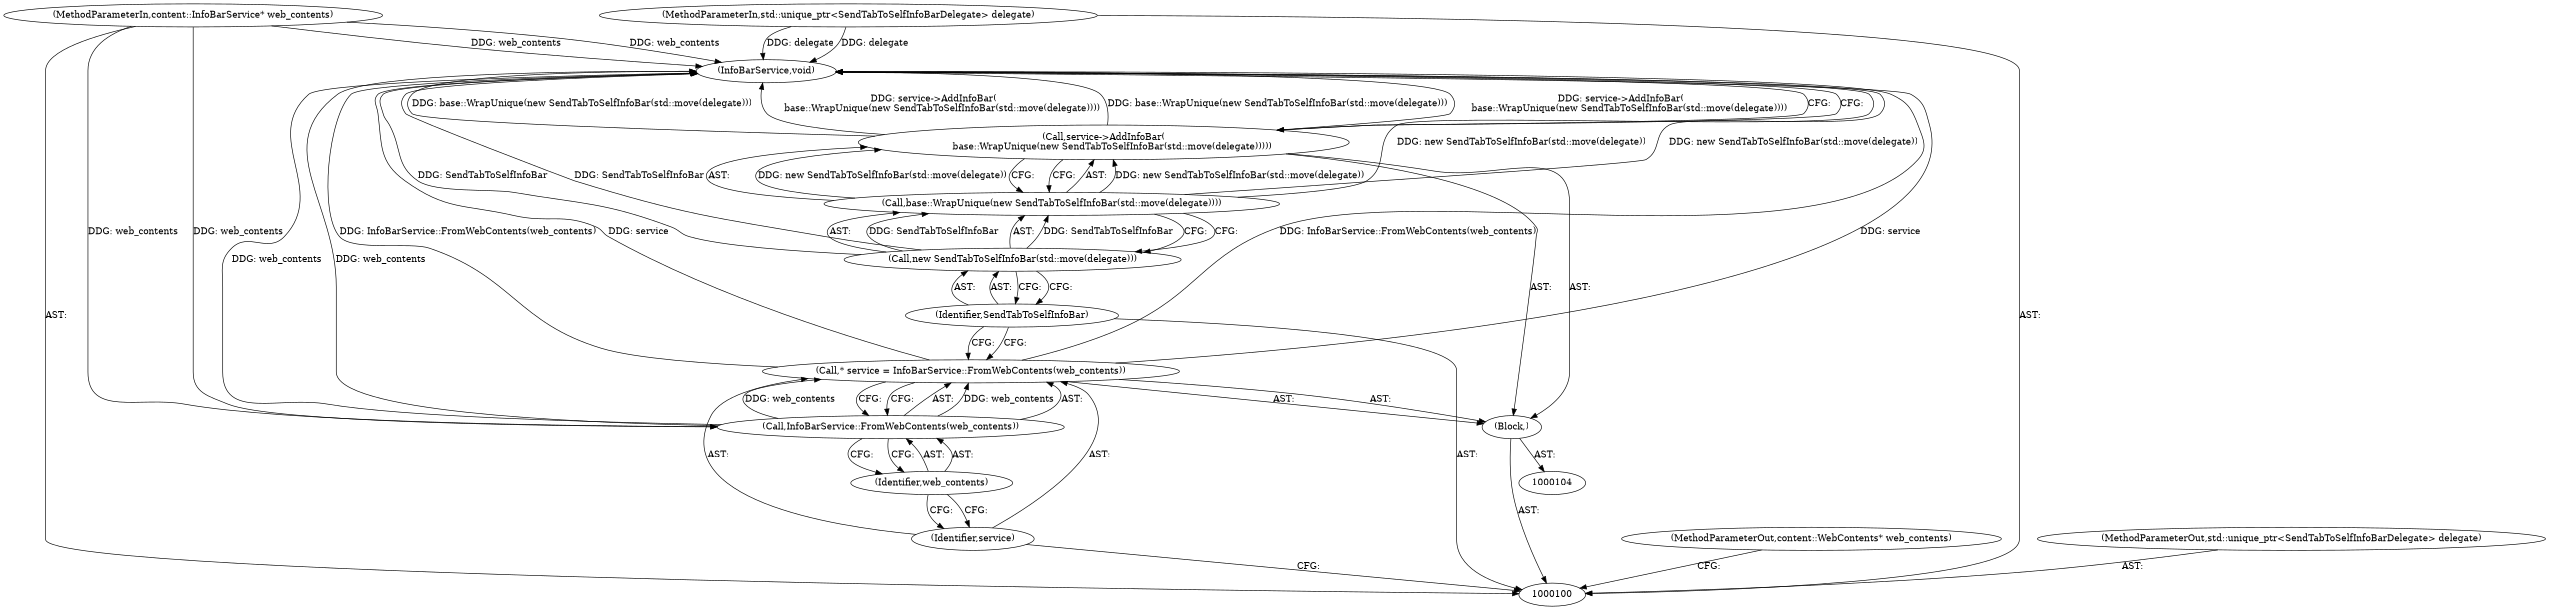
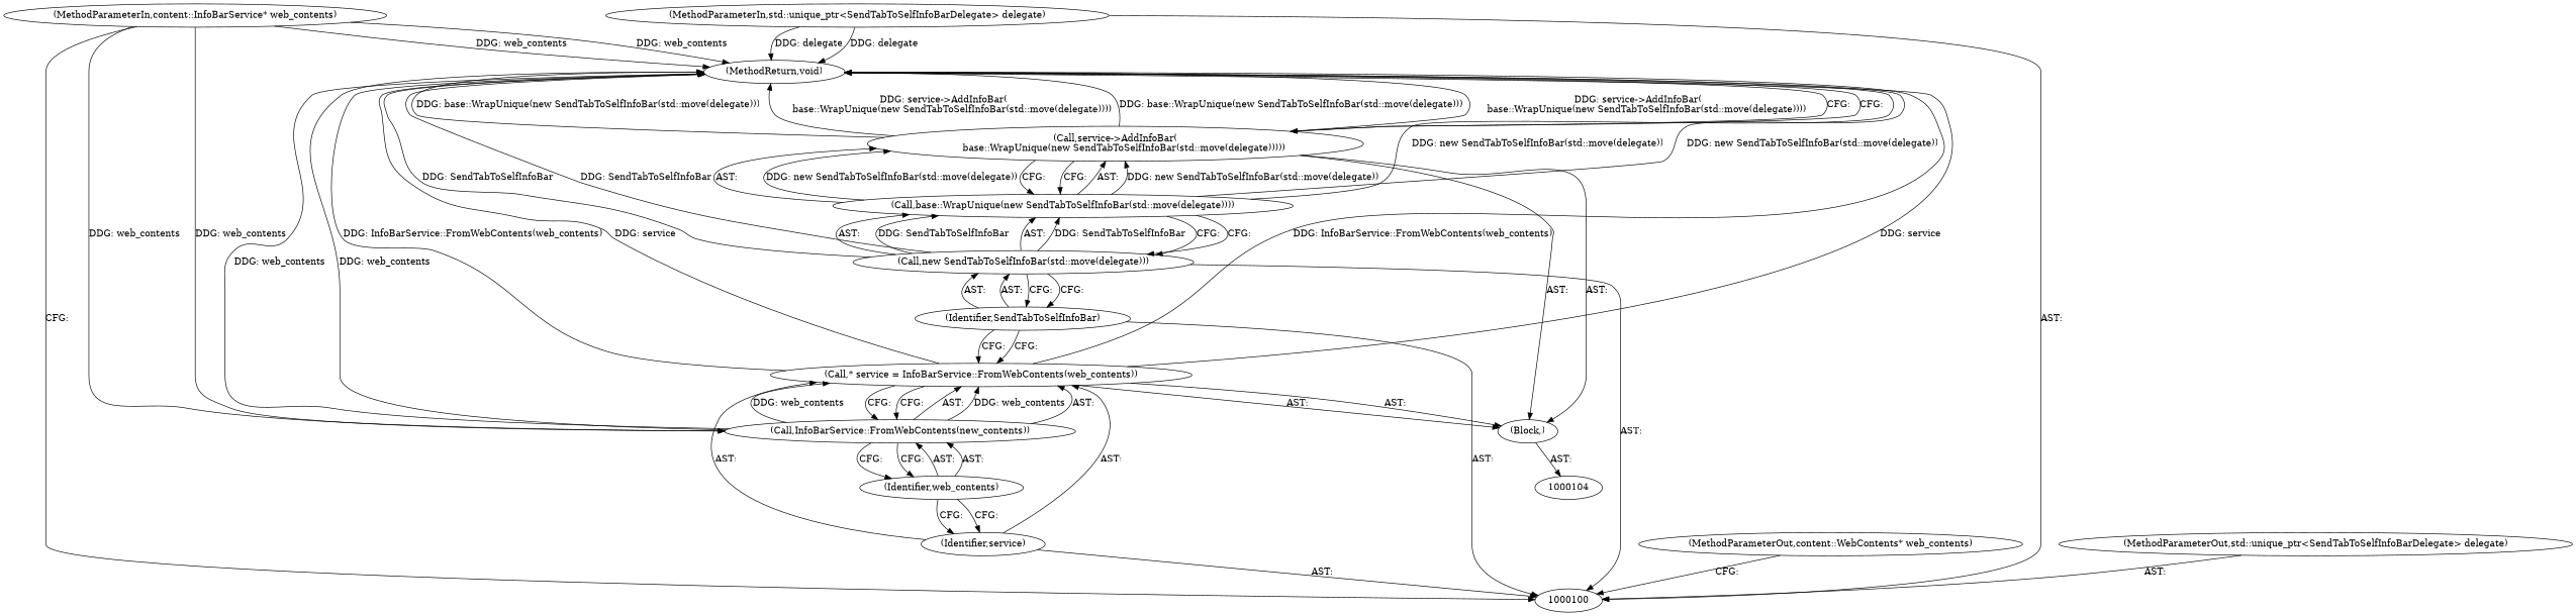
  digraph {
-   n1 [label="(InfoBarService,void)"]
+   n1 [label="(MethodReturn,void)"]
    n2 [label="(Call,service->AddInfoBar(\n      base::WrapUnique(new SendTabToSelfInfoBar(std::move(delegate)))))"]
    n3 [label="(Block,)"]
    n4 [label="(Call,base::WrapUnique(new SendTabToSelfInfoBar(std::move(delegate))))"]
    n5 [label="(MethodParameterIn,content::InfoBarService* web_contents)"]
    1000100
-   n7 [label="(Call,InfoBarService::FromWebContents(web_contents))"]
+   n7 [label="(Call,InfoBarService::FromWebContents(new_contents))"]
    n8 [label="(Call,* service = InfoBarService::FromWebContents(web_contents))"]
    n9 [label="(Identifier,web_contents)"]
    n10 [label="(MethodParameterOut,content::WebContents* web_contents)"]
    n11 [label="(MethodParameterIn,std::unique_ptr<SendTabToSelfInfoBarDelegate> delegate)"]
    n12 [label="(MethodParameterOut,std::unique_ptr<SendTabToSelfInfoBarDelegate> delegate)"]
    1000104
    n14 [label="(Identifier,service)"]
    n15 [label="(Call,new SendTabToSelfInfoBar(std::move(delegate)))"]
    n16 [label="(Identifier,SendTabToSelfInfoBar)"]
    n1 -> n2 [label="CFG: "]
    n1 -> n2 [label="CFG: "]
    n2 -> n1 [label="DDG: base::WrapUnique(new SendTabToSelfInfoBar(std::move(delegate)))"]
    n2 -> n1 [label="DDG: service->AddInfoBar(\n      base::WrapUnique(new SendTabToSelfInfoBar(std::move(delegate))))"]
    n2 -> n1 [label="DDG: base::WrapUnique(new SendTabToSelfInfoBar(std::move(delegate)))"]
    n2 -> n1 [label="DDG: service->AddInfoBar(\n      base::WrapUnique(new SendTabToSelfInfoBar(std::move(delegate))))"]
    n2 -> n3 [label="AST: "]
    n2 -> n3 [label="AST: "]
    n2 -> n4 [label="CFG: "]
    n2 -> n4 [label="CFG: "]
-   n3 -> 1000100 [label="AST: "]
+   n15 -> 1000100 [label="AST: "]
    n3 -> 1000104 [label="AST: "]
    n4 -> n1 [label="DDG: new SendTabToSelfInfoBar(std::move(delegate))"]
    n4 -> n1 [label="DDG: new SendTabToSelfInfoBar(std::move(delegate))"]
    n4 -> n2 [label="AST: "]
    n4 -> n2 [label="DDG: new SendTabToSelfInfoBar(std::move(delegate))"]
    n4 -> n2 [label="AST: "]
    n4 -> n2 [label="DDG: new SendTabToSelfInfoBar(std::move(delegate))"]
    n4 -> n15 [label="CFG: "]
    n4 -> n15 [label="CFG: "]
    n5 -> n1 [label="DDG: web_contents"]
    n5 -> n1 [label="DDG: web_contents"]
-   n5 -> 1000100 [label="AST: "]
+   n5 -> 1000100 [label="CFG: "]
    n5 -> n7 [label="DDG: web_contents"]
    n5 -> n7 [label="DDG: web_contents"]
    n7 -> n1 [label="DDG: web_contents"]
    n7 -> n1 [label="DDG: web_contents"]
    n7 -> n8 [label="AST: "]
    n7 -> n8 [label="DDG: web_contents"]
    n7 -> n8 [label="AST: "]
    n7 -> n8 [label="DDG: web_contents"]
    n7 -> n9 [label="CFG: "]
    n7 -> n9 [label="CFG: "]
    n8 -> n1 [label="DDG: InfoBarService::FromWebContents(web_contents)"]
    n8 -> n1 [label="DDG: service"]
    n8 -> n1 [label="DDG: InfoBarService::FromWebContents(web_contents)"]
    n8 -> n1 [label="DDG: service"]
    n8 -> n3 [label="AST: "]
    n8 -> n3 [label="AST: "]
    n8 -> n7 [label="CFG: "]
    n8 -> n7 [label="CFG: "]
    n9 -> n7 [label="AST: "]
    n9 -> n7 [label="AST: "]
    n9 -> n14 [label="CFG: "]
    n9 -> n14 [label="CFG: "]
    n10 -> 1000100 [label="CFG: "]
    n11 -> n1 [label="DDG: delegate"]
    n11 -> n1 [label="DDG: delegate"]
    n11 -> 1000100 [label="AST: "]
    n12 -> 1000100 [label="AST: "]
-   n14 -> 1000100 [label="CFG: "]
+   n14 -> 1000100 [label="AST: "]
    n14 -> n8 [label="AST: "]
    n14 -> n8 [label="AST: "]
    n15 -> n1 [label="DDG: SendTabToSelfInfoBar"]
    n15 -> n1 [label="DDG: SendTabToSelfInfoBar"]
    n15 -> n4 [label="AST: "]
    n15 -> n4 [label="DDG: SendTabToSelfInfoBar"]
    n15 -> n4 [label="AST: "]
    n15 -> n4 [label="DDG: SendTabToSelfInfoBar"]
    n15 -> n16 [label="CFG: "]
    n15 -> n16 [label="CFG: "]
    n16 -> 1000100 [label="AST: "]
    n16 -> n8 [label="CFG: "]
    n16 -> n8 [label="CFG: "]
    n16 -> n15 [label="AST: "]
    n16 -> n15 [label="AST: "]
  }
